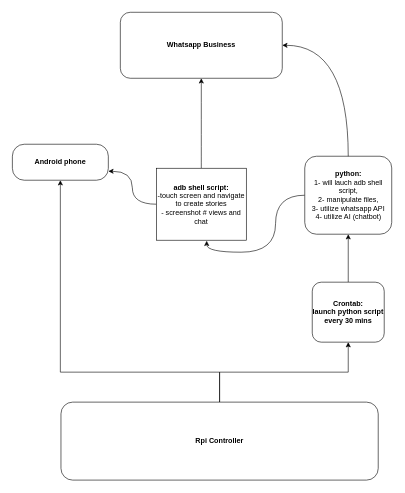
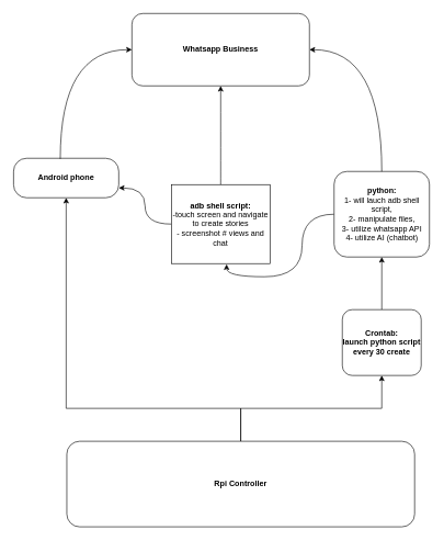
  <mxCell id="0" />
  <mxCell id="1" parent="0" />
  <mxCell id="2" value="" style="edgeStyle=orthogonalEdgeStyle;rounded=0;orthogonalLoop=1;jettySize=auto;html=1;exitX=0.5;exitY=0;exitDx=0;exitDy=0;" parent="1" source="4" target="5" edge="1"><mxGeometry relative="1" as="geometry"><Array as="points"><mxPoint x="366" y="620" /><mxPoint x="100" y="620" /></Array></mxGeometry></mxCell>
  <mxCell id="3" style="edgeStyle=orthogonalEdgeStyle;rounded=0;orthogonalLoop=1;jettySize=auto;html=1;entryX=0.5;entryY=1;entryDx=0;entryDy=0;" parent="1" source="4" target="13" edge="1"><mxGeometry relative="1" as="geometry"><mxPoint x="530" y="560" as="targetPoint" /></mxGeometry></mxCell>
  <mxCell id="4" value="&lt;b&gt;Rpi Controller&lt;/b&gt;" style="rounded=1;whiteSpace=wrap;html=1;" parent="1" vertex="1"><mxGeometry x="101" y="670" width="529" height="130" as="geometry" /></mxCell>
  <mxCell id="5" value="&lt;div&gt;&lt;b&gt;Android phone&lt;/b&gt;&lt;/div&gt;" style="rounded=1;whiteSpace=wrap;html=1;arcSize=33;" parent="1" vertex="1"><mxGeometry x="20" y="240" width="160" height="60" as="geometry" /></mxCell>
  <mxCell id="6" value="&lt;b&gt;Whatsapp Business&lt;/b&gt;" style="rounded=1;whiteSpace=wrap;html=1;" parent="1" vertex="1"><mxGeometry x="200" y="20" width="270" height="110" as="geometry" /></mxCell>
  <mxCell id="7" style="edgeStyle=orthogonalEdgeStyle;curved=1;orthogonalLoop=1;jettySize=auto;html=1;entryX=0.56;entryY=1.008;entryDx=0;entryDy=0;entryPerimeter=0;" parent="1" source="8" target="11" edge="1"><mxGeometry relative="1" as="geometry" /></mxCell>
  <mxCell id="8" value="&lt;b&gt;python:&lt;/b&gt;&lt;br&gt;1- will lauch adb shell script, &lt;br&gt;2- manipulate files,&lt;br&gt;3- utilize whatsapp API&lt;br&gt;4- utilize AI (chatbot)" style="rounded=1;whiteSpace=wrap;html=1;" parent="1" vertex="1"><mxGeometry x="507.5" y="260" width="145" height="130" as="geometry" /></mxCell>
  <mxCell id="9" style="edgeStyle=orthogonalEdgeStyle;curved=1;orthogonalLoop=1;jettySize=auto;html=1;entryX=0.5;entryY=1;entryDx=0;entryDy=0;" parent="1" source="11" target="6" edge="1"><mxGeometry relative="1" as="geometry" /></mxCell>
  <mxCell id="10" style="edgeStyle=orthogonalEdgeStyle;curved=1;orthogonalLoop=1;jettySize=auto;html=1;entryX=1;entryY=0.75;entryDx=0;entryDy=0;" parent="1" source="11" target="5" edge="1"><mxGeometry relative="1" as="geometry" /></mxCell>
  <mxCell id="11" value="&lt;b&gt;adb shell script:&lt;/b&gt;&lt;br&gt;-touch screen and navigate to create stories&lt;br&gt;- screenshot # views and chat" style="rounded=1;whiteSpace=wrap;html=1;arcSize=0;" parent="1" vertex="1"><mxGeometry x="260" y="280" width="150" height="120" as="geometry" /></mxCell>
  <mxCell id="12" style="edgeStyle=orthogonalEdgeStyle;rounded=0;orthogonalLoop=1;jettySize=auto;html=1;" parent="1" source="13" target="8" edge="1"><mxGeometry relative="1" as="geometry" /></mxCell>
- <mxCell id="13" value="&lt;b&gt;Crontab:&lt;br&gt;launch python script every 30 mins&lt;br&gt;&lt;/b&gt;" style="rounded=1;whiteSpace=wrap;html=1;" parent="1" vertex="1"><mxGeometry x="520" y="470" width="120" height="100" as="geometry" /></mxCell>
+ <mxCell id="13" value="&lt;b&gt;Crontab:&lt;br&gt;launch python script every 30 create&lt;br&gt;&lt;/b&gt;" style="rounded=1;whiteSpace=wrap;html=1;" parent="1" vertex="1"><mxGeometry x="520" y="470" width="120" height="100" as="geometry" /></mxCell>
+ <mxCell id="14" style="edgeStyle=orthogonalEdgeStyle;curved=1;orthogonalLoop=1;jettySize=auto;html=1;exitX=0.444;exitY=0.017;exitDx=0;exitDy=0;exitPerimeter=0;entryX=0;entryY=0.5;entryDx=0;entryDy=0;" parent="1" source="5" target="6" edge="1"><mxGeometry relative="1" as="geometry"><mxPoint x="130" y="270" as="sourcePoint" /><mxPoint x="-65" y="160" as="targetPoint" /></mxGeometry></mxCell>
  <mxCell id="15" style="edgeStyle=orthogonalEdgeStyle;curved=1;orthogonalLoop=1;jettySize=auto;html=1;exitX=0.5;exitY=0;exitDx=0;exitDy=0;entryX=1;entryY=0.5;entryDx=0;entryDy=0;" parent="1" source="8" target="6" edge="1"><mxGeometry relative="1" as="geometry"><mxPoint x="415" y="181.02" as="sourcePoint" /><mxPoint x="658.96" y="-40" as="targetPoint" /></mxGeometry></mxCell>
